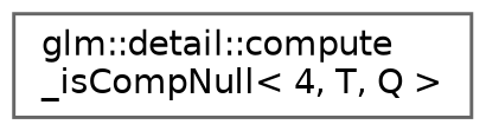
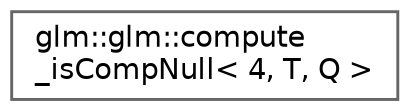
  digraph {
    rankdir=LR
-   n1 [color=grey40 fillcolor=white fontname=Helvetica fontsize=10 height=0.2 label="glm::detail::compute\l_isCompNull\< 4, T, Q \>" shape=box style=filled width=0.4]
+   n1 [color=grey40 fillcolor=white fontname=Helvetica fontsize=10 height=0.2 label="glm::glm::compute\l_isCompNull\< 4, T, Q \>" shape=box style=filled width=0.4]
  }
